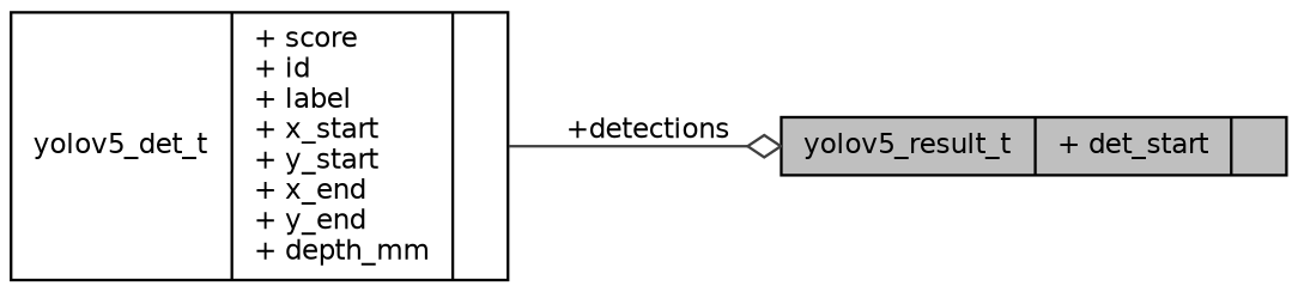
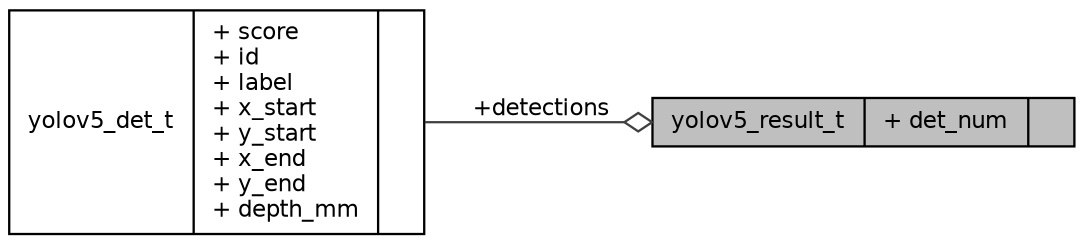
  digraph {
    rankdir=LR
    node [color=black fontname=Helvetica fontsize=10 shape=record]
-   n1 [fillcolor=grey75 fontcolor=black height=0.2 label="{yolov5_result_t\n|+ det_start\l|}" style=filled width=0.4]
+   n1 [fillcolor=grey75 fontcolor=black height=0.2 label="{yolov5_result_t\n|+ det_num\l|}" style=filled width=0.4]
    n2 [height=0.2 label="{yolov5_det_t\n|+ score\l+ id\l+ label\l+ x_start\l+ y_start\l+ x_end\l+ y_end\l+ depth_mm\l|}" width=0.4]
    n2 -> n1 [arrowhead=odiamond color=grey25 fontname=Helvetica fontsize=10 label=" +detections" labelfontname=Helvetica labelfontsize=10 style=solid]
  }
